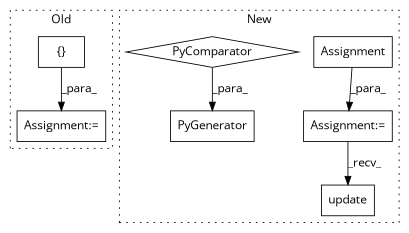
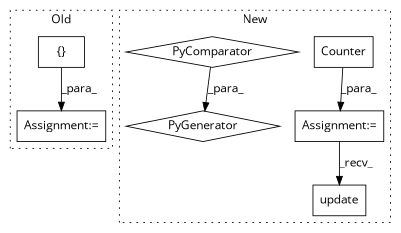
  digraph {
    fontname="Open Sans"
    node [a=7 fontname="Open Sans" l=1 shape=box]
    edge [fontname="Open Sans"]
    n1 [a=4 l="1,1" label="{}" s="5521,5539"]
    n2 [label="Assignment:=" s=5508]
-   n3 [a=32 l=9 label=Assignment s=5201]
+   n3 [a=32 l=9 label=Counter s=5201]
    n4 [label="Assignment:=" s=5188]
    n5 [a=32 l="16,-3" label=update s="5223,5402"]
    n6 [a=113 l=52 label=PyComparator s=5344 shape=diamond]
-   n7 [a=107 l=163 label=PyGenerator s=5239]
+   n7 [a=107 l=163 label=PyGenerator s=5239 shape=diamond]
    subgraph cluster_1 {
      label=Old
      style=dotted
      n1
      n2
    }
    subgraph cluster_2 {
      label=New
      style=dotted
      n3
      n4
      n5
      n6
      n7
    }
    n1 -> n2 [label=_para_]
    n3 -> n4 [label=_para_]
    n4 -> n5 [label=_recv_]
    n6 -> n7 [label=_para_]
  }
